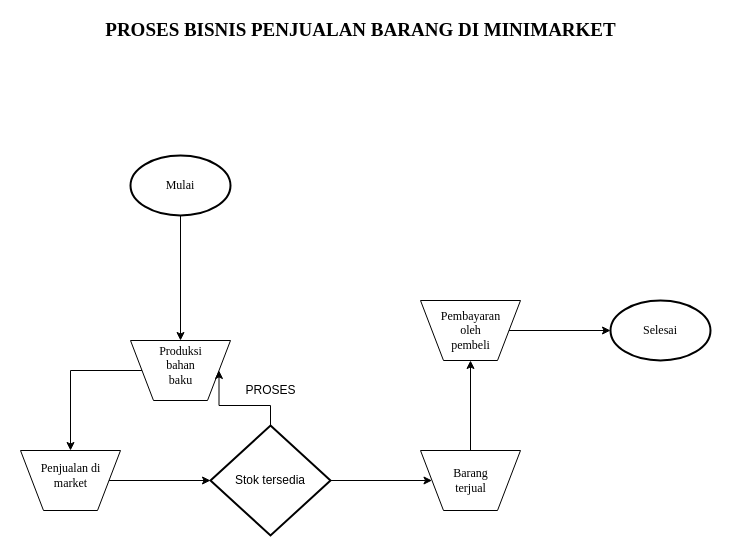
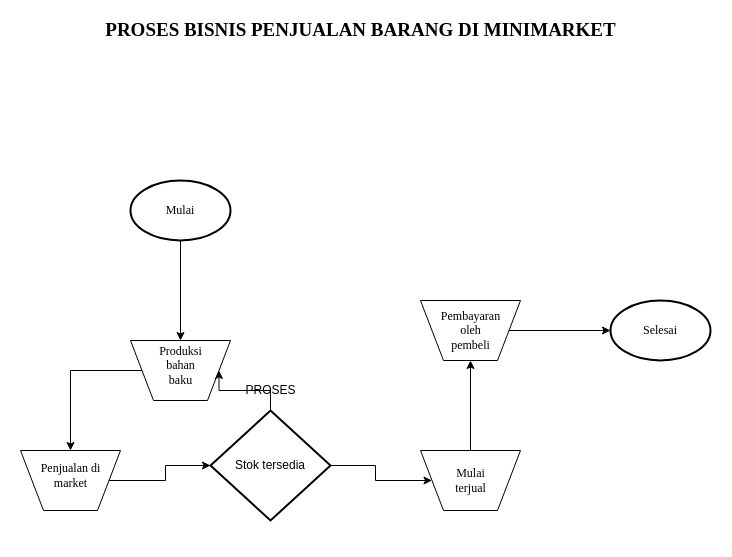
  <mxCell id="0" />
  <mxCell id="1" parent="0" />
  <mxCell id="2" style="edgeStyle=orthogonalEdgeStyle;rounded=0;orthogonalLoop=1;jettySize=auto;html=1;entryX=0.5;entryY=0;entryDx=0;entryDy=0;" parent="1" source="3" target="7" edge="1"><mxGeometry relative="1" as="geometry" /></mxCell>
  <mxCell id="3" value="" style="verticalLabelPosition=bottom;verticalAlign=top;html=1;shape=trapezoid;perimeter=trapezoidPerimeter;whiteSpace=wrap;size=0.23;arcSize=10;flipV=1;" parent="1" vertex="1"><mxGeometry x="130" y="340" width="100" height="60" as="geometry" /></mxCell>
  <mxCell id="4" style="edgeStyle=orthogonalEdgeStyle;rounded=0;orthogonalLoop=1;jettySize=auto;html=1;" parent="1" source="5" target="3" edge="1"><mxGeometry relative="1" as="geometry" /></mxCell>
- <mxCell id="5" value="&lt;div&gt;Mulai&lt;/div&gt;" style="strokeWidth=2;html=1;shape=mxgraph.flowchart.start_1;whiteSpace=wrap;fontFamily=Comic Sans MS;" parent="1" vertex="1"><mxGeometry x="130" y="155" width="100" height="60" as="geometry" /></mxCell>
+ <mxCell id="5" value="&lt;div&gt;Mulai&lt;/div&gt;" style="strokeWidth=2;html=1;shape=mxgraph.flowchart.start_1;whiteSpace=wrap;fontFamily=Comic Sans MS;" parent="1" vertex="1"><mxGeometry x="130" y="180" width="100" height="60" as="geometry" /></mxCell>
  <mxCell id="6" style="edgeStyle=orthogonalEdgeStyle;rounded=0;orthogonalLoop=1;jettySize=auto;html=1;entryX=0;entryY=0.5;entryDx=0;entryDy=0;entryPerimeter=0;fontFamily=Comic Sans MS;" parent="1" source="7" target="10" edge="1"><mxGeometry relative="1" as="geometry" /></mxCell>
  <mxCell id="7" value="" style="verticalLabelPosition=bottom;verticalAlign=top;html=1;shape=trapezoid;perimeter=trapezoidPerimeter;whiteSpace=wrap;size=0.23;arcSize=10;flipV=1;" parent="1" vertex="1"><mxGeometry x="20" y="450" width="100" height="60" as="geometry" /></mxCell>
  <mxCell id="8" style="edgeStyle=orthogonalEdgeStyle;rounded=0;orthogonalLoop=1;jettySize=auto;html=1;entryX=1;entryY=0.5;entryDx=0;entryDy=0;fontFamily=Comic Sans MS;" parent="1" source="10" target="3" edge="1"><mxGeometry relative="1" as="geometry" /></mxCell>
  <mxCell id="9" style="edgeStyle=orthogonalEdgeStyle;rounded=0;orthogonalLoop=1;jettySize=auto;html=1;entryX=0;entryY=0.5;entryDx=0;entryDy=0;fontFamily=Comic Sans MS;" parent="1" source="10" target="14" edge="1"><mxGeometry relative="1" as="geometry" /></mxCell>
- <mxCell id="10" value="&lt;div&gt;Stok tersedia&lt;/div&gt;" style="strokeWidth=2;html=1;shape=mxgraph.flowchart.decision;whiteSpace=wrap;" parent="1" vertex="1"><mxGeometry x="210" y="425" width="120" height="110" as="geometry" /></mxCell>
+ <mxCell id="10" value="&lt;div&gt;Stok tersedia&lt;/div&gt;" style="strokeWidth=2;html=1;shape=mxgraph.flowchart.decision;whiteSpace=wrap;" parent="1" vertex="1"><mxGeometry x="210" y="410" width="120" height="110" as="geometry" /></mxCell>
  <mxCell id="11" value="&lt;div&gt;Produksi&lt;/div&gt;&lt;div&gt;bahan&lt;/div&gt;&lt;div&gt;baku&lt;br&gt;&lt;/div&gt;" style="text;html=1;align=center;verticalAlign=middle;resizable=0;points=[];autosize=1;fontFamily=Comic Sans MS;" parent="1" vertex="1"><mxGeometry x="145" y="340" width="70" height="50" as="geometry" /></mxCell>
  <mxCell id="12" value="&lt;div&gt;Penjualan di&lt;/div&gt;&lt;div&gt;market&lt;br&gt;&lt;/div&gt;" style="text;html=1;align=center;verticalAlign=middle;resizable=0;points=[];autosize=1;fontFamily=Comic Sans MS;" parent="1" vertex="1"><mxGeometry x="25" y="460" width="90" height="30" as="geometry" /></mxCell>
  <mxCell id="13" style="edgeStyle=orthogonalEdgeStyle;rounded=0;orthogonalLoop=1;jettySize=auto;html=1;fontFamily=Comic Sans MS;" parent="1" source="14" target="16" edge="1"><mxGeometry relative="1" as="geometry" /></mxCell>
  <mxCell id="14" value="" style="verticalLabelPosition=bottom;verticalAlign=top;html=1;shape=trapezoid;perimeter=trapezoidPerimeter;whiteSpace=wrap;size=0.23;arcSize=10;flipV=1;fontFamily=Comic Sans MS;" parent="1" vertex="1"><mxGeometry x="420" y="450" width="100" height="60" as="geometry" /></mxCell>
  <mxCell id="15" style="edgeStyle=orthogonalEdgeStyle;rounded=0;orthogonalLoop=1;jettySize=auto;html=1;fontFamily=Comic Sans MS;" parent="1" source="16" target="17" edge="1"><mxGeometry relative="1" as="geometry" /></mxCell>
  <mxCell id="16" value="" style="verticalLabelPosition=bottom;verticalAlign=top;html=1;shape=trapezoid;perimeter=trapezoidPerimeter;whiteSpace=wrap;size=0.23;arcSize=10;flipV=1;fontFamily=Comic Sans MS;" parent="1" vertex="1"><mxGeometry x="420" y="300" width="100" height="60" as="geometry" /></mxCell>
  <mxCell id="17" value="&lt;div&gt;Selesai&lt;/div&gt;" style="strokeWidth=2;html=1;shape=mxgraph.flowchart.start_1;whiteSpace=wrap;fontFamily=Comic Sans MS;" parent="1" vertex="1"><mxGeometry x="610" y="300" width="100" height="60" as="geometry" /></mxCell>
- <mxCell id="18" value="Barang&lt;div&gt;terjual&lt;/div&gt;" style="text;html=1;align=center;verticalAlign=middle;resizable=0;points=[];autosize=1;fontFamily=Comic Sans MS;" parent="1" vertex="1"><mxGeometry x="440" y="465" width="60" height="30" as="geometry" /></mxCell>
+ <mxCell id="18" value="Mulai&lt;div&gt;terjual&lt;/div&gt;" style="text;html=1;align=center;verticalAlign=middle;resizable=0;points=[];autosize=1;fontFamily=Comic Sans MS;" parent="1" vertex="1"><mxGeometry x="440" y="465" width="60" height="30" as="geometry" /></mxCell>
  <mxCell id="19" value="&lt;div&gt;Pembayaran&lt;/div&gt;&lt;div&gt;oleh&lt;/div&gt;&lt;div&gt;pembeli&lt;br&gt;&lt;/div&gt;" style="text;html=1;align=center;verticalAlign=middle;resizable=0;points=[];autosize=1;fontFamily=Comic Sans MS;" parent="1" vertex="1"><mxGeometry x="425" y="305" width="90" height="50" as="geometry" /></mxCell>
  <mxCell id="20" value="&lt;div&gt;PROSES&lt;/div&gt;" style="text;html=1;align=center;verticalAlign=middle;resizable=0;points=[];autosize=1;" vertex="1" parent="1"><mxGeometry x="240" y="380" width="60" height="20" as="geometry" /></mxCell>
  <mxCell id="21" value="&lt;div style=&quot;font-size: 19px&quot;&gt;&lt;font style=&quot;font-size: 19px&quot; face=&quot;Comic Sans MS&quot;&gt;&lt;b&gt;PROSES BISNIS PENJUALAN BARANG DI MINIMARKET&lt;/b&gt;&lt;/font&gt;&lt;/div&gt;" style="text;html=1;align=center;verticalAlign=middle;resizable=0;points=[];autosize=1;" vertex="1" parent="1"><mxGeometry x="50" y="20" width="620" height="20" as="geometry" /></mxCell>
